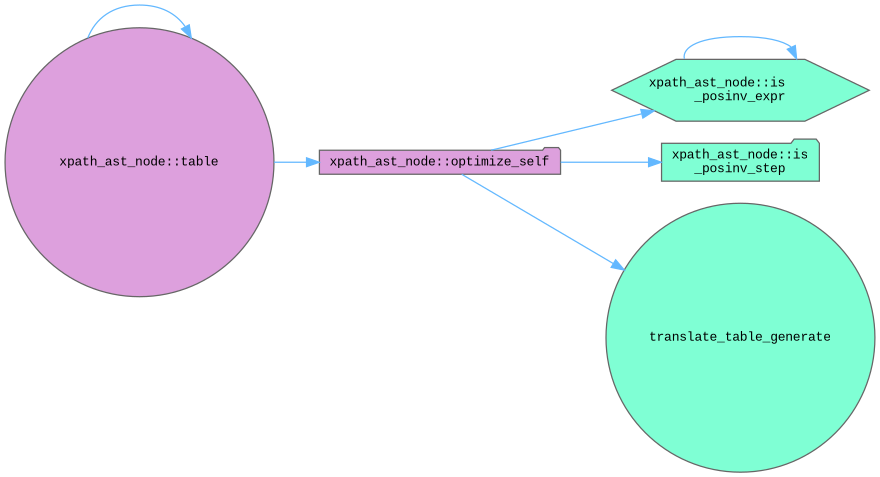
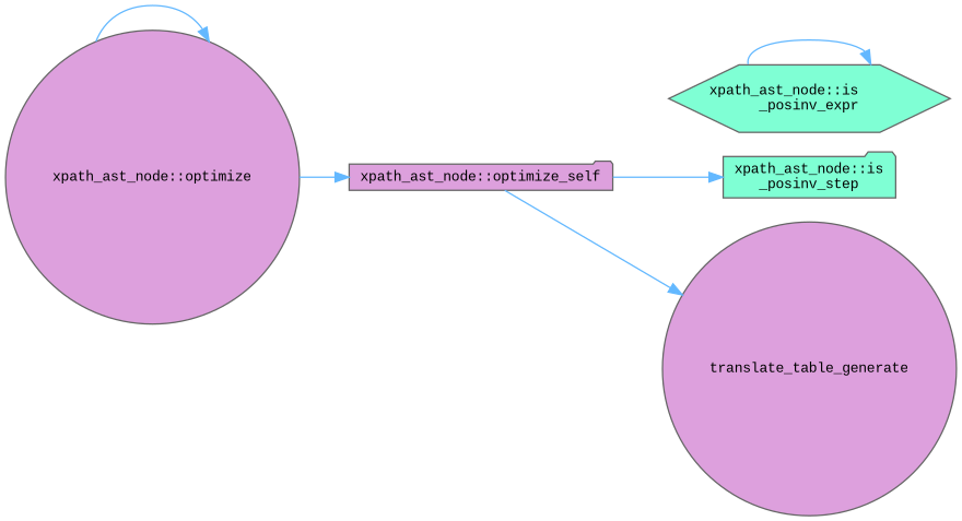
  digraph {
    fontname="Liberation Mono"
    rankdir=LR
    node [color=grey40 fillcolor=plum fontname="Liberation Mono" fontsize=10 shape=circle style=filled]
    edge [color=steelblue1 fontname="Liberation Mono" fontsize=10 labelfontname=Helvetica labelfontsize=10 style=solid]
-   n1 [color=gray40 fontcolor=black height=0.2 label="xpath_ast_node::table" width=0.4]
+   n1 [color=gray40 fontcolor=black height=0.2 label="xpath_ast_node::optimize" width=0.4]
    n2 [height=0.2 label="xpath_ast_node::optimize_self" shape=folder width=0.4]
    n3 [fillcolor=aquamarine height=0.2 label="xpath_ast_node::is\l_posinv_expr" shape=hexagon width=0.4]
    n4 [fillcolor=aquamarine height=0.2 label="xpath_ast_node::is\l_posinv_step" shape=folder width=0.4]
-   n5 [fillcolor=aquamarine height=0.2 label=translate_table_generate width=0.4]
+   n5 [height=0.2 label=translate_table_generate width=0.4]
    n1 -> n1
    n1 -> n2
-   n2 -> n3
    n2 -> n4
    n2 -> n5
    n3 -> n3
  }
